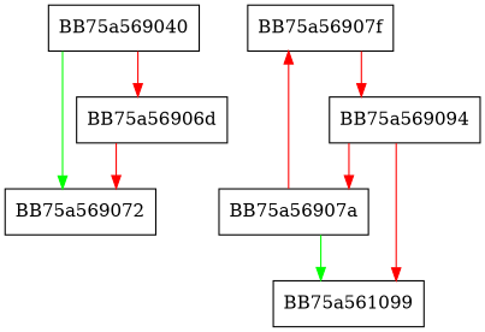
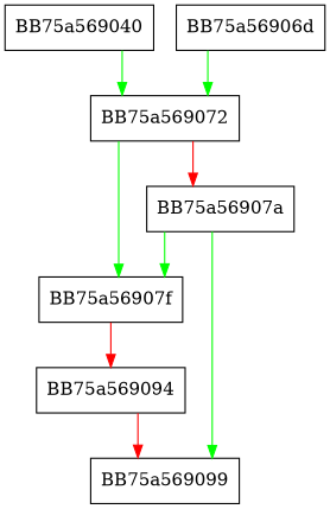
  digraph {
    splines=ortho
    node [shape=box]
    edge [color=red]
    BB75a569040
    BB75a569072
    BB75a56906d
    BB75a56907f
    BB75a56907a
    BB75a569094
-   BB75a569099 [label=BB75a561099]
+   BB75a569099
    BB75a569040 -> BB75a569072 [color=green]
-   BB75a569040 -> BB75a56906d
-   BB75a569094 -> BB75a56907a
-   BB75a56906d -> BB75a569072
+   BB75a569072 -> BB75a56907f [color=green]
+   BB75a569072 -> BB75a56907a
+   BB75a56906d -> BB75a569072 [color=green]
    BB75a56907f -> BB75a569094
-   BB75a56907a -> BB75a56907f
+   BB75a56907a -> BB75a56907f [color=green]
    BB75a56907a -> BB75a569099 [color=green]
    BB75a569094 -> BB75a569099
  }
